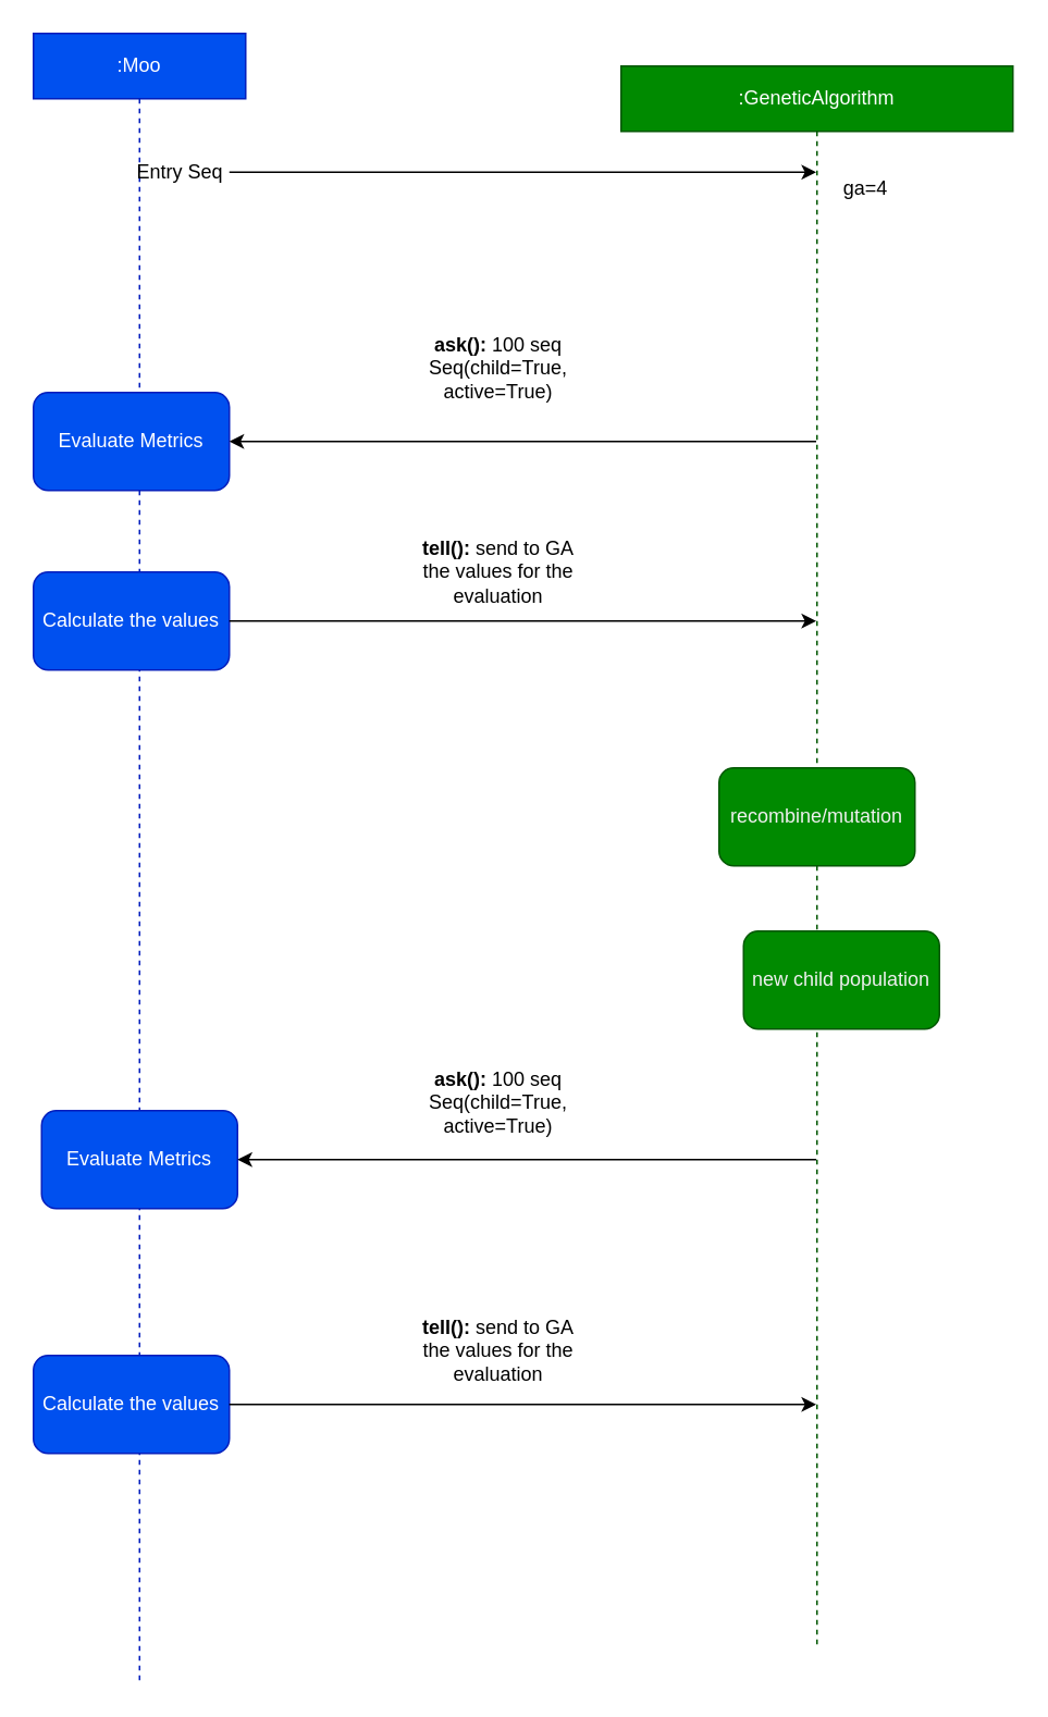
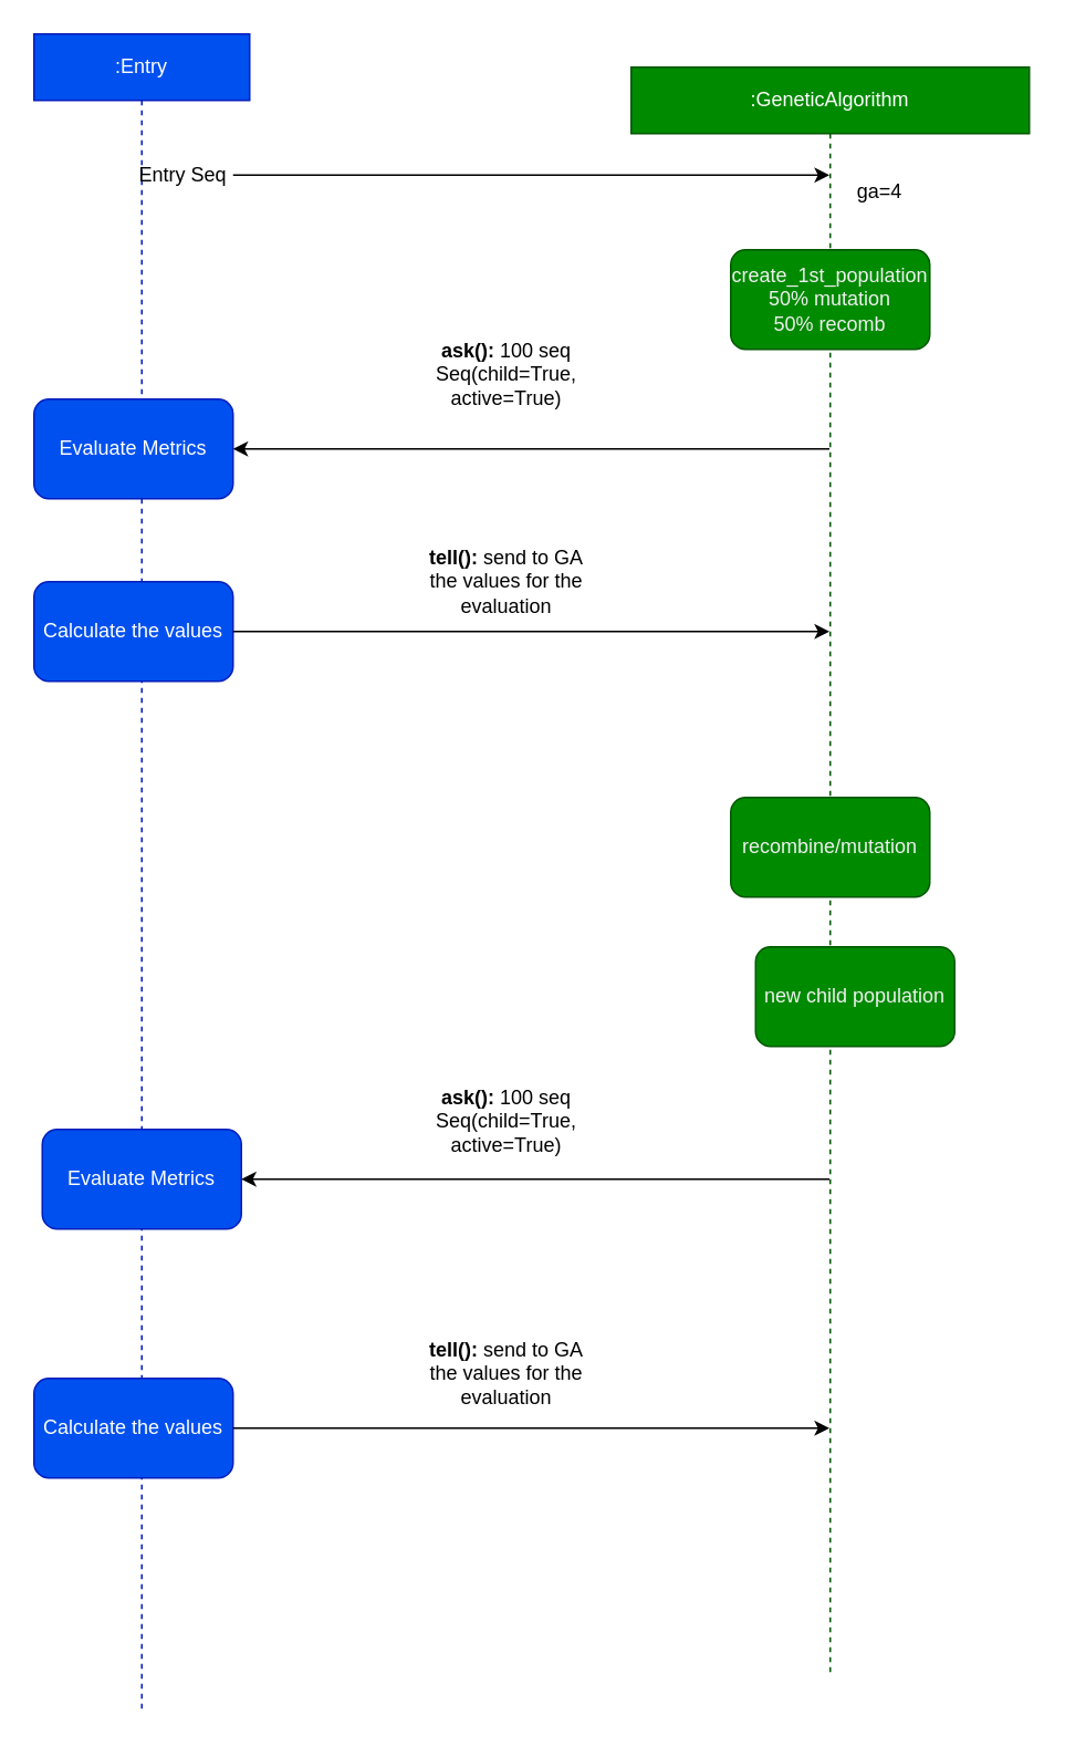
  <mxCell id="0" />
  <mxCell id="1" parent="0" />
  <mxCell id="2" value=":GeneticAlgorithm" style="shape=umlLifeline;perimeter=lifelinePerimeter;whiteSpace=wrap;html=1;container=1;collapsible=0;recursiveResize=0;outlineConnect=0;fillColor=#008a00;fontColor=#ffffff;strokeColor=#005700;" parent="1" vertex="1"><mxGeometry x="380" y="40" width="240" height="970" as="geometry" /></mxCell>
  <mxCell id="3" value="ga=4&lt;br&gt;" style="text;html=1;strokeColor=none;fillColor=none;align=center;verticalAlign=middle;whiteSpace=wrap;rounded=0;" parent="2" vertex="1"><mxGeometry x="120" y="60" width="60" height="30" as="geometry" /></mxCell>
- <mxCell id="5" value="&lt;span style=&quot;color: rgb(240, 240, 240); font-family: Helvetica; font-size: 12px; font-style: normal; font-variant-ligatures: normal; font-variant-caps: normal; font-weight: 400; letter-spacing: normal; orphans: 2; text-align: center; text-indent: 0px; text-transform: none; widows: 2; word-spacing: 0px; -webkit-text-stroke-width: 0px; text-decoration-thickness: initial; text-decoration-style: initial; text-decoration-color: initial; float: none; display: inline !important;&quot;&gt;recombine/mutation&lt;/span&gt;" style="rounded=1;whiteSpace=wrap;html=1;fillColor=#008a00;fontColor=#ffffff;strokeColor=#005700;" vertex="1" parent="2"><mxGeometry x="60" y="430" width="120" height="60" as="geometry" /></mxCell>
+ <mxCell id="4" value="&lt;span style=&quot;color: rgb(240, 240, 240); font-family: Helvetica; font-size: 12px; font-style: normal; font-variant-ligatures: normal; font-variant-caps: normal; font-weight: 400; letter-spacing: normal; orphans: 2; text-align: center; text-indent: 0px; text-transform: none; widows: 2; word-spacing: 0px; -webkit-text-stroke-width: 0px; text-decoration-thickness: initial; text-decoration-style: initial; text-decoration-color: initial; float: none; display: inline !important;&quot;&gt;create_1st_population&lt;/span&gt;&lt;br style=&quot;border-color: rgb(0, 0, 0); color: rgb(240, 240, 240); font-family: Helvetica; font-size: 12px; font-style: normal; font-variant-ligatures: normal; font-variant-caps: normal; font-weight: 400; letter-spacing: normal; orphans: 2; text-align: center; text-indent: 0px; text-transform: none; widows: 2; word-spacing: 0px; -webkit-text-stroke-width: 0px; text-decoration-thickness: initial; text-decoration-style: initial; text-decoration-color: initial;&quot;&gt;&lt;span style=&quot;color: rgb(240, 240, 240); font-family: Helvetica; font-size: 12px; font-style: normal; font-variant-ligatures: normal; font-variant-caps: normal; font-weight: 400; letter-spacing: normal; orphans: 2; text-align: center; text-indent: 0px; text-transform: none; widows: 2; word-spacing: 0px; -webkit-text-stroke-width: 0px; text-decoration-thickness: initial; text-decoration-style: initial; text-decoration-color: initial; float: none; display: inline !important;&quot;&gt;50% mutation&lt;/span&gt;&lt;br style=&quot;border-color: rgb(0, 0, 0); color: rgb(240, 240, 240); font-family: Helvetica; font-size: 12px; font-style: normal; font-variant-ligatures: normal; font-variant-caps: normal; font-weight: 400; letter-spacing: normal; orphans: 2; text-align: center; text-indent: 0px; text-transform: none; widows: 2; word-spacing: 0px; -webkit-text-stroke-width: 0px; text-decoration-thickness: initial; text-decoration-style: initial; text-decoration-color: initial;&quot;&gt;&lt;span style=&quot;color: rgb(240, 240, 240); font-family: Helvetica; font-size: 12px; font-style: normal; font-variant-ligatures: normal; font-variant-caps: normal; font-weight: 400; letter-spacing: normal; orphans: 2; text-align: center; text-indent: 0px; text-transform: none; widows: 2; word-spacing: 0px; -webkit-text-stroke-width: 0px; text-decoration-thickness: initial; text-decoration-style: initial; text-decoration-color: initial; float: none; display: inline !important;&quot;&gt;50% recomb&lt;/span&gt;" style="rounded=1;whiteSpace=wrap;html=1;fillColor=#008a00;fontColor=#ffffff;strokeColor=#005700;" parent="2" vertex="1"><mxGeometry x="60" y="110" width="120" height="60" as="geometry" /></mxCell>
+ <mxCell id="5" value="&lt;span style=&quot;color: rgb(240, 240, 240); font-family: Helvetica; font-size: 12px; font-style: normal; font-variant-ligatures: normal; font-variant-caps: normal; font-weight: 400; letter-spacing: normal; orphans: 2; text-align: center; text-indent: 0px; text-transform: none; widows: 2; word-spacing: 0px; -webkit-text-stroke-width: 0px; text-decoration-thickness: initial; text-decoration-style: initial; text-decoration-color: initial; float: none; display: inline !important;&quot;&gt;recombine/mutation&lt;/span&gt;" style="rounded=1;whiteSpace=wrap;html=1;fillColor=#008a00;fontColor=#ffffff;strokeColor=#005700;" vertex="1" parent="2"><mxGeometry x="60" y="440" width="120" height="60" as="geometry" /></mxCell>
  <mxCell id="6" value="&lt;span style=&quot;color: rgb(240, 240, 240); font-family: Helvetica; font-size: 12px; font-style: normal; font-variant-ligatures: normal; font-variant-caps: normal; font-weight: 400; letter-spacing: normal; orphans: 2; text-align: center; text-indent: 0px; text-transform: none; widows: 2; word-spacing: 0px; -webkit-text-stroke-width: 0px; text-decoration-thickness: initial; text-decoration-style: initial; text-decoration-color: initial; float: none; display: inline !important;&quot;&gt;new child population&lt;/span&gt;" style="rounded=1;whiteSpace=wrap;html=1;fillColor=#008a00;fontColor=#ffffff;strokeColor=#005700;" vertex="1" parent="2"><mxGeometry x="75" y="530" width="120" height="60" as="geometry" /></mxCell>
- <mxCell id="7" value=":Moo" style="shape=umlLifeline;perimeter=lifelinePerimeter;whiteSpace=wrap;html=1;container=1;collapsible=0;recursiveResize=0;outlineConnect=0;fillColor=#0050ef;fontColor=#ffffff;strokeColor=#001DBC;" parent="1" vertex="1"><mxGeometry x="20" y="20" width="130" height="1010" as="geometry" /></mxCell>
+ <mxCell id="7" value=":Entry" style="shape=umlLifeline;perimeter=lifelinePerimeter;whiteSpace=wrap;html=1;container=1;collapsible=0;recursiveResize=0;outlineConnect=0;fillColor=#0050ef;fontColor=#ffffff;strokeColor=#001DBC;" parent="1" vertex="1"><mxGeometry x="20" y="20" width="130" height="1010" as="geometry" /></mxCell>
  <mxCell id="8" value="Entry Seq" style="text;html=1;strokeColor=none;fillColor=none;align=center;verticalAlign=middle;whiteSpace=wrap;rounded=0;" parent="7" vertex="1"><mxGeometry x="60" y="70" width="60" height="30" as="geometry" /></mxCell>
  <mxCell id="9" value="Evaluate Metrics" style="rounded=1;whiteSpace=wrap;html=1;fillColor=#0050ef;fontColor=#ffffff;strokeColor=#001DBC;" parent="7" vertex="1"><mxGeometry y="220" width="120" height="60" as="geometry" /></mxCell>
  <mxCell id="10" value="Calculate the values" style="rounded=1;whiteSpace=wrap;html=1;fillColor=#0050ef;fontColor=#ffffff;strokeColor=#001DBC;" vertex="1" parent="7"><mxGeometry y="330" width="120" height="60" as="geometry" /></mxCell>
  <mxCell id="11" value="Evaluate Metrics" style="rounded=1;whiteSpace=wrap;html=1;fillColor=#0050ef;fontColor=#ffffff;strokeColor=#001DBC;" vertex="1" parent="7"><mxGeometry x="5" y="660" width="120" height="60" as="geometry" /></mxCell>
  <mxCell id="12" value="Calculate the values" style="rounded=1;whiteSpace=wrap;html=1;fillColor=#0050ef;fontColor=#ffffff;strokeColor=#001DBC;" vertex="1" parent="7"><mxGeometry y="810" width="120" height="60" as="geometry" /></mxCell>
  <mxCell id="13" style="edgeStyle=none;html=1;" parent="1" source="8" target="2" edge="1"><mxGeometry relative="1" as="geometry" /></mxCell>
  <mxCell id="14" value="&lt;b&gt;ask():&amp;nbsp;&lt;/b&gt;100 seq&lt;br&gt;Seq(child=True, active=True)" style="text;html=1;strokeColor=none;fillColor=none;align=center;verticalAlign=middle;whiteSpace=wrap;rounded=0;" parent="1" vertex="1"><mxGeometry x="250" y="200" width="110" height="50" as="geometry" /></mxCell>
  <mxCell id="15" style="edgeStyle=none;html=1;" edge="1" parent="1" source="10" target="2"><mxGeometry relative="1" as="geometry" /></mxCell>
  <mxCell id="16" value="&lt;b&gt;tell():&lt;/b&gt;&amp;nbsp;send to GA the values for the evaluation" style="text;html=1;strokeColor=none;fillColor=none;align=center;verticalAlign=middle;whiteSpace=wrap;rounded=0;" vertex="1" parent="1"><mxGeometry x="250" y="330" width="110" height="40" as="geometry" /></mxCell>
  <mxCell id="17" value="&lt;b&gt;ask():&amp;nbsp;&lt;/b&gt;100 seq&lt;br&gt;Seq(child=True, active=True)" style="text;html=1;strokeColor=none;fillColor=none;align=center;verticalAlign=middle;whiteSpace=wrap;rounded=0;" vertex="1" parent="1"><mxGeometry x="250" y="650" width="110" height="50" as="geometry" /></mxCell>
  <mxCell id="18" value="" style="endArrow=classic;html=1;entryX=1;entryY=0.5;entryDx=0;entryDy=0;" edge="1" parent="1" source="2" target="11"><mxGeometry width="50" height="50" relative="1" as="geometry"><mxPoint x="430" y="790" as="sourcePoint" /><mxPoint x="280" y="720" as="targetPoint" /></mxGeometry></mxCell>
  <mxCell id="19" value="" style="endArrow=classic;html=1;entryX=1;entryY=0.5;entryDx=0;entryDy=0;" edge="1" parent="1" source="2" target="9"><mxGeometry width="50" height="50" relative="1" as="geometry"><mxPoint x="430" y="390" as="sourcePoint" /><mxPoint x="480" y="340" as="targetPoint" /></mxGeometry></mxCell>
  <mxCell id="20" value="&lt;b&gt;tell():&lt;/b&gt;&amp;nbsp;send to GA the values for the evaluation" style="text;html=1;strokeColor=none;fillColor=none;align=center;verticalAlign=middle;whiteSpace=wrap;rounded=0;" vertex="1" parent="1"><mxGeometry x="250" y="807" width="110" height="40" as="geometry" /></mxCell>
  <mxCell id="21" value="" style="endArrow=classic;html=1;exitX=1;exitY=0.5;exitDx=0;exitDy=0;" edge="1" parent="1" source="12" target="2"><mxGeometry width="50" height="50" relative="1" as="geometry"><mxPoint x="430" y="790" as="sourcePoint" /><mxPoint x="480" y="740" as="targetPoint" /></mxGeometry></mxCell>
